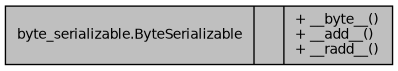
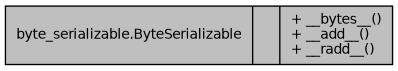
  digraph {
    rankdir=LR
-   n1 [color=black fillcolor=grey75 fontcolor=black fontname=Helvetica fontsize=10 height=0.2 label="{byte_serializable.ByteSerializable\n||+ __byte__()\l+ __add__()\l+ __radd__()\l}" shape=record style=filled width=0.4]
+   n1 [color=black fillcolor=grey75 fontcolor=black fontname=Helvetica fontsize=10 height=0.2 label="{byte_serializable.ByteSerializable\n||+ __bytes__()\l+ __add__()\l+ __radd__()\l}" shape=record style=filled width=0.4]
  }
